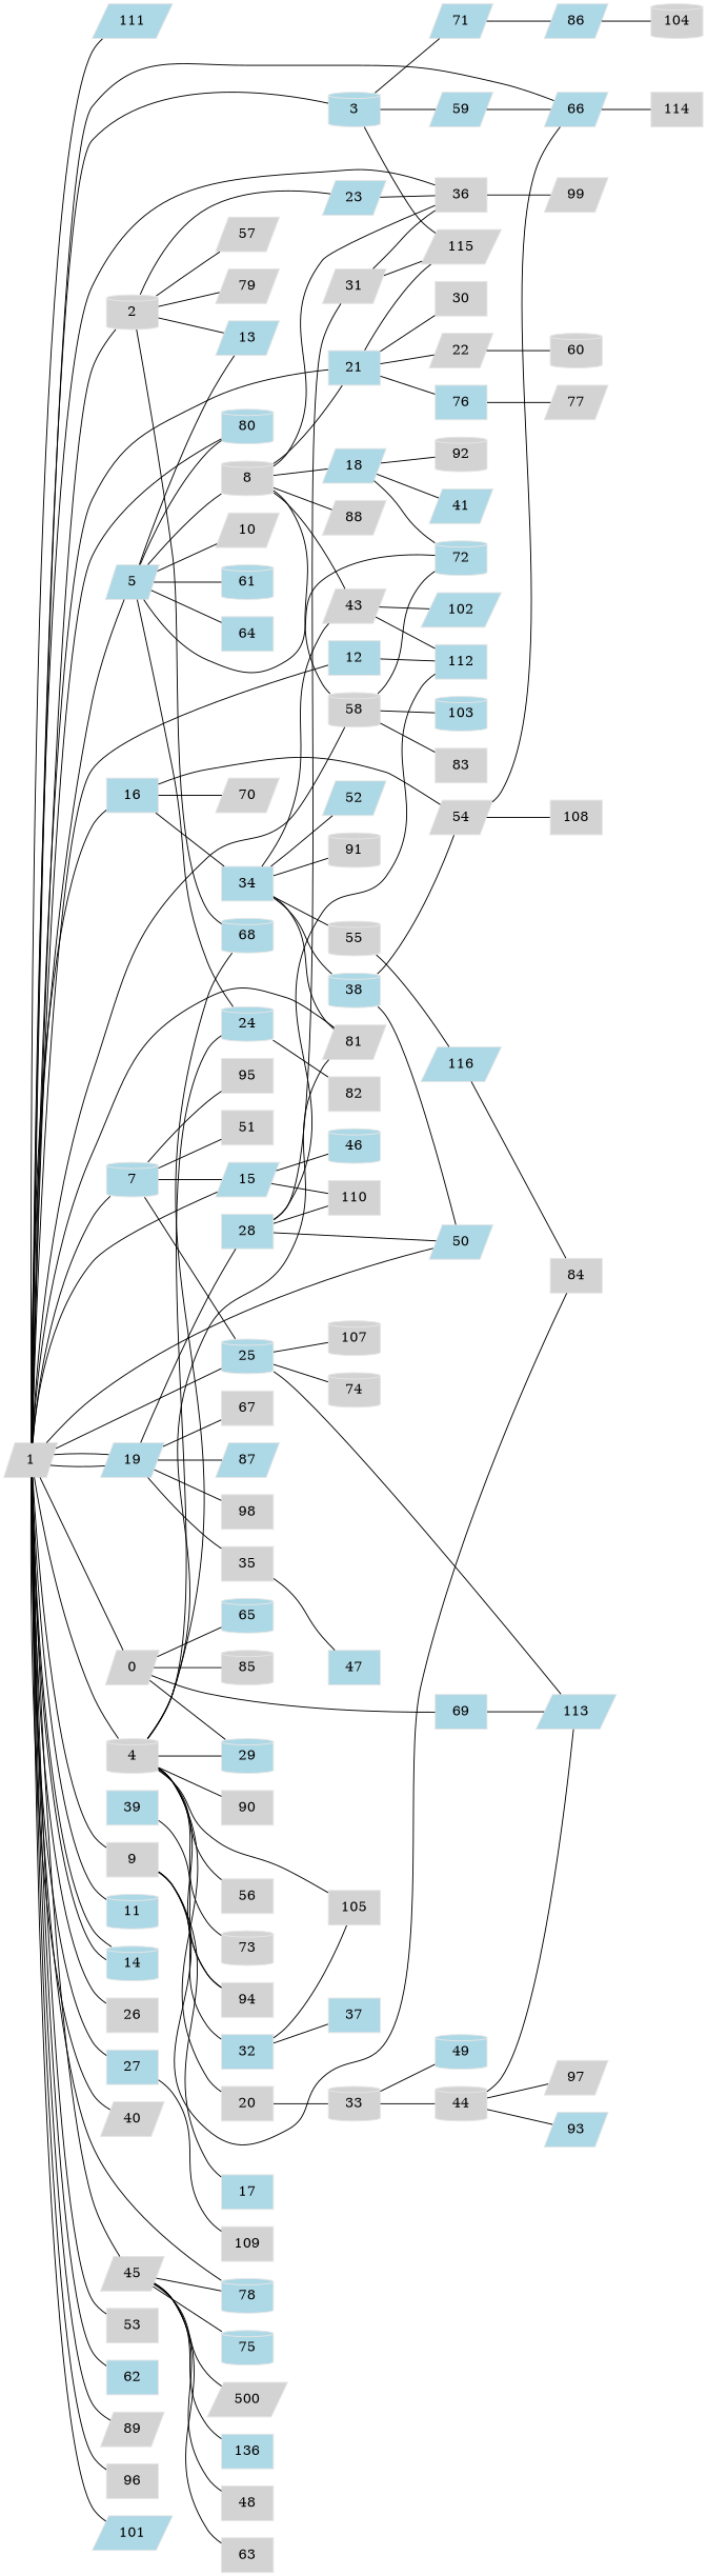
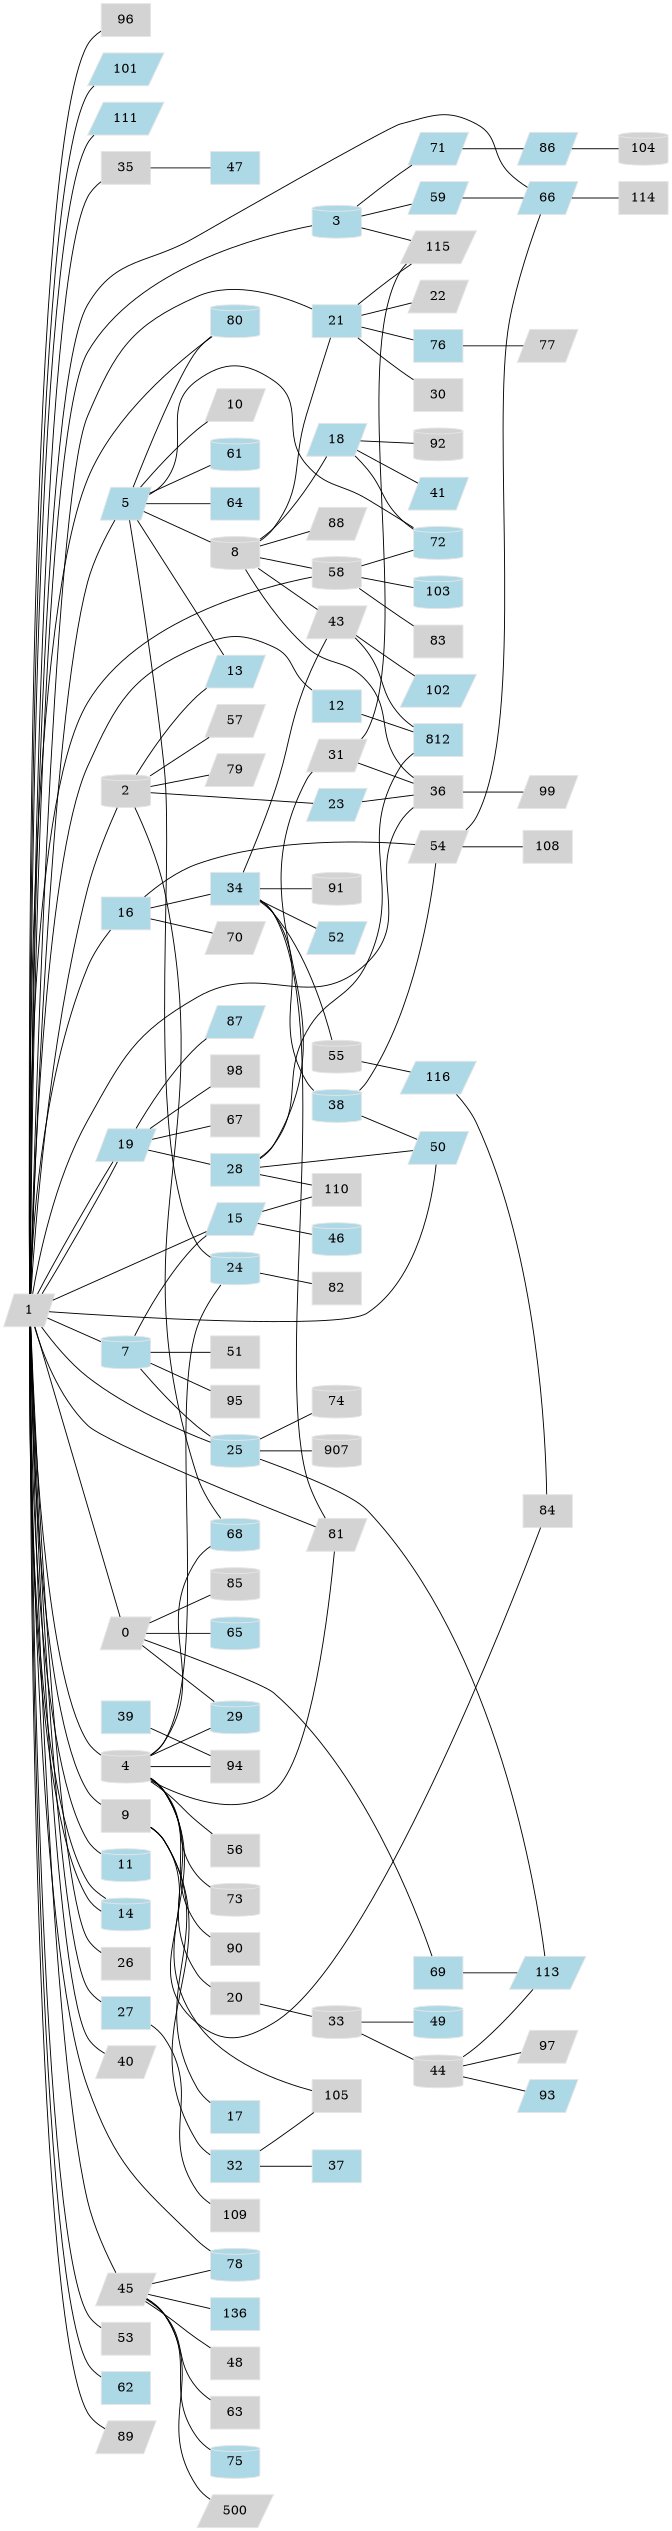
  graph {
    rankdir=LR
    node [color=gray90 fillcolor=lightgrey shape=box style=filled]
    1 [shape=parallelogram]
    2 [shape=cylinder]
    3 [fillcolor=lightblue shape=cylinder]
    4 [shape=cylinder]
    5 [fillcolor=lightblue shape=parallelogram]
    n6 [label=0 shape=parallelogram]
    7 [fillcolor=lightblue shape=cylinder]
    9
    11 [fillcolor=lightblue shape=cylinder]
    12 [fillcolor=lightblue]
    14 [fillcolor=lightblue shape=cylinder]
    15 [fillcolor=lightblue shape=parallelogram]
    16 [fillcolor=lightblue]
    19 [fillcolor=lightblue shape=parallelogram]
    21 [fillcolor=lightblue]
    25 [fillcolor=lightblue shape=cylinder]
    26
    27 [fillcolor=lightblue]
    36
    40 [shape=parallelogram]
    45 [shape=parallelogram]
    50 [fillcolor=lightblue shape=parallelogram]
    53
    58 [shape=cylinder]
    62 [fillcolor=lightblue]
    66 [fillcolor=lightblue shape=parallelogram]
    78 [fillcolor=lightblue shape=cylinder]
    80 [fillcolor=lightblue shape=cylinder]
    81 [shape=parallelogram]
    89 [shape=parallelogram]
    96
    101 [fillcolor=lightblue shape=parallelogram]
    111 [fillcolor=lightblue shape=parallelogram]
    13 [fillcolor=lightblue shape=parallelogram]
    23 [fillcolor=lightblue shape=parallelogram]
    57 [shape=parallelogram]
    68 [fillcolor=lightblue shape=cylinder]
    79 [shape=parallelogram]
    59 [fillcolor=lightblue shape=parallelogram]
    71 [fillcolor=lightblue shape=parallelogram]
    115 [shape=parallelogram]
    20
    24 [fillcolor=lightblue shape=cylinder]
    29 [fillcolor=lightblue shape=cylinder]
    56
    73 [shape=cylinder]
    90
    94
    105
    8 [shape=cylinder]
    10 [shape=parallelogram]
    61 [fillcolor=lightblue shape=cylinder]
    64 [fillcolor=lightblue]
    72 [fillcolor=lightblue shape=cylinder]
    65 [fillcolor=lightblue shape=cylinder]
    69 [fillcolor=lightblue]
    85 [shape=cylinder]
    51
    95
    17 [fillcolor=lightblue]
    32 [fillcolor=lightblue]
    84
-   112 [fillcolor=lightblue]
+   112 [fillcolor=lightblue label=812]
    46 [fillcolor=lightblue shape=cylinder]
    110
    34 [fillcolor=lightblue]
    54 [shape=parallelogram]
    70 [shape=parallelogram]
    28 [fillcolor=lightblue]
    35
    67
    87 [fillcolor=lightblue shape=parallelogram]
    98
    22 [shape=parallelogram]
    30
    76 [fillcolor=lightblue]
    74 [shape=cylinder]
-   107 [shape=cylinder]
+   107 [shape=cylinder label=907]
    113 [fillcolor=lightblue shape=parallelogram]
    109
    99 [shape=parallelogram]
    48
    63
    75 [fillcolor=lightblue shape=cylinder]
    n85 [label=500 shape=parallelogram]
    n86 [fillcolor=lightblue label=136]
    83
    103 [fillcolor=lightblue shape=cylinder]
    114
    86 [fillcolor=lightblue shape=parallelogram]
    33 [shape=cylinder]
    82
    18 [fillcolor=lightblue shape=parallelogram]
    43 [shape=parallelogram]
    88 [shape=parallelogram]
    41 [fillcolor=lightblue shape=parallelogram]
    92 [shape=cylinder]
    102 [fillcolor=lightblue shape=parallelogram]
    37 [fillcolor=lightblue]
    38 [fillcolor=lightblue shape=cylinder]
    52 [fillcolor=lightblue shape=parallelogram]
    55 [shape=cylinder]
    91 [shape=cylinder]
    108
    31 [shape=parallelogram]
    47 [fillcolor=lightblue]
    44 [shape=cylinder]
    49 [fillcolor=lightblue shape=cylinder]
-   60 [shape=cylinder]
    77 [shape=parallelogram]
    39 [fillcolor=lightblue]
    93 [fillcolor=lightblue shape=parallelogram]
    97 [shape=parallelogram]
    116 [fillcolor=lightblue shape=parallelogram]
    104 [shape=cylinder]
    1 -- 2
    1 -- 3
    1 -- 4
    1 -- 5
    1 -- n6
    1 -- 7
    1 -- 9
    1 -- 11
    1 -- 12
    1 -- 14
    1 -- 14
    1 -- 15
    1 -- 16
    1 -- 19
    1 -- 19
    1 -- 21
    1 -- 25
    1 -- 26
    1 -- 27
    1 -- 36
    1 -- 40
    1 -- 45
    1 -- 50
    1 -- 53
    1 -- 58
    1 -- 62
    1 -- 66
    1 -- 78
    1 -- 80
    1 -- 81
    1 -- 89
    1 -- 96
    1 -- 101
    1 -- 111
    2 -- 13
    2 -- 23
    2 -- 57
    2 -- 68
    2 -- 79
    3 -- 59
    3 -- 71
    3 -- 115
    4 -- 81
    4 -- 68
    4 -- 20
    4 -- 24
    4 -- 29
    4 -- 56
    4 -- 73
    4 -- 90
    4 -- 94
    4 -- 105
    5 -- 80
    5 -- 13
    5 -- 24
    5 -- 8
    5 -- 10
    5 -- 61
    5 -- 64
    5 -- 72
    n6 -- 29
    n6 -- 65
    n6 -- 69
    n6 -- 85
    7 -- 15
    7 -- 25
    7 -- 51
    7 -- 95
    9 -- 17
    9 -- 32
    9 -- 84
    12 -- 112
    15 -- 46
    15 -- 110
    16 -- 34
    16 -- 54
    16 -- 70
    19 -- 28
-   19 -- 35
+   1 -- 35
    19 -- 67
    19 -- 87
    19 -- 98
    21 -- 115
    21 -- 22
    21 -- 30
    21 -- 76
    25 -- 74
    25 -- 107
    25 -- 113
    27 -- 109
    36 -- 99
    45 -- 78
    45 -- 48
    45 -- 63
    45 -- 75
    45 -- n85
    45 -- n86
    58 -- 72
    58 -- 83
    58 -- 103
    66 -- 114
    23 -- 36
    59 -- 66
    71 -- 86
    20 -- 33
    24 -- 82
    8 -- 21
    8 -- 36
    8 -- 58
    8 -- 18
    8 -- 43
    8 -- 88
    69 -- 113
    32 -- 105
    32 -- 37
    34 -- 81
    34 -- 43
    34 -- 38
    34 -- 52
    34 -- 55
    34 -- 91
    54 -- 66
    54 -- 108
    28 -- 50
    28 -- 112
    28 -- 110
    28 -- 31
    35 -- 47
-   22 -- 60
    76 -- 77
    86 -- 104
    33 -- 44
    33 -- 49
    18 -- 72
    18 -- 41
    18 -- 92
    43 -- 112
    43 -- 102
    38 -- 50
    38 -- 54
    55 -- 116
    31 -- 36
    31 -- 115
    44 -- 113
    44 -- 93
    44 -- 97
    39 -- 94
    116 -- 84
  }
